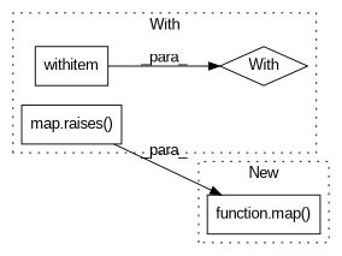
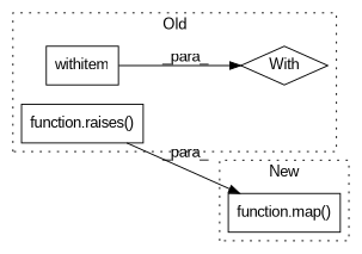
  digraph {
    fontname="Liberation Sans"
    rankdir=LR
    node [a=75 fontname="Liberation Sans" shape=box]
    edge [fontname="Liberation Sans"]
    n1 [a=39 l="5,22" label=With s="3178,3189" shape=diamond]
-   n2 [l="7,1" label="map.raises()" s="3183,3200"]
+   n2 [l="7,1" label="function.raises()" s="3183,3200"]
    n3 [a=49 l=6 label=withitem s=3183]
    n4 [l="4,1" label="function.map()" s="1782,1797"]
    subgraph cluster_1 {
-     label=With
+     label=Old
      style=dotted
      n1
      n2
      n3
    }
    subgraph cluster_2 {
      label=New
      style=dotted
      n4
    }
    n2 -> n4 [label=_para_]
    n3 -> n1 [label=_para_]
  }
